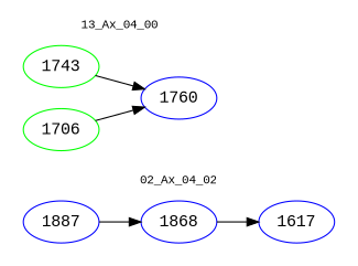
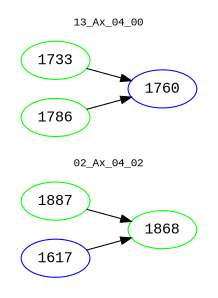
  digraph {
    fontname="Liberation Mono"
    rankdir=LR
    node [color=green fontname="Liberation Mono"]
    edge [color=black fontname="Liberation Mono"]
-   n1 [color=blue label=1887]
-   n2 [color=blue label=1868]
+   n1 [label=1887]
+   n2 [label=1868]
    n3 [color=blue label=1617]
-   n4 [label=1743]
-   n5 [label=1706]
+   n4 [label=1733]
+   n5 [label=1786]
    n6 [color=blue label=1760]
    subgraph cluster_1 {
      color=white
      fontsize=10
      label="02_Ax_04_02"
      n1
      n2
      n3
    }
    subgraph cluster_2 {
      color=white
      fontsize=10
      label="13_Ax_04_00"
      n4
      n5
      n6
    }
    n1 -> n2
-   n2 -> n3
+   n3 -> n2
    n4 -> n6
    n5 -> n6
  }
